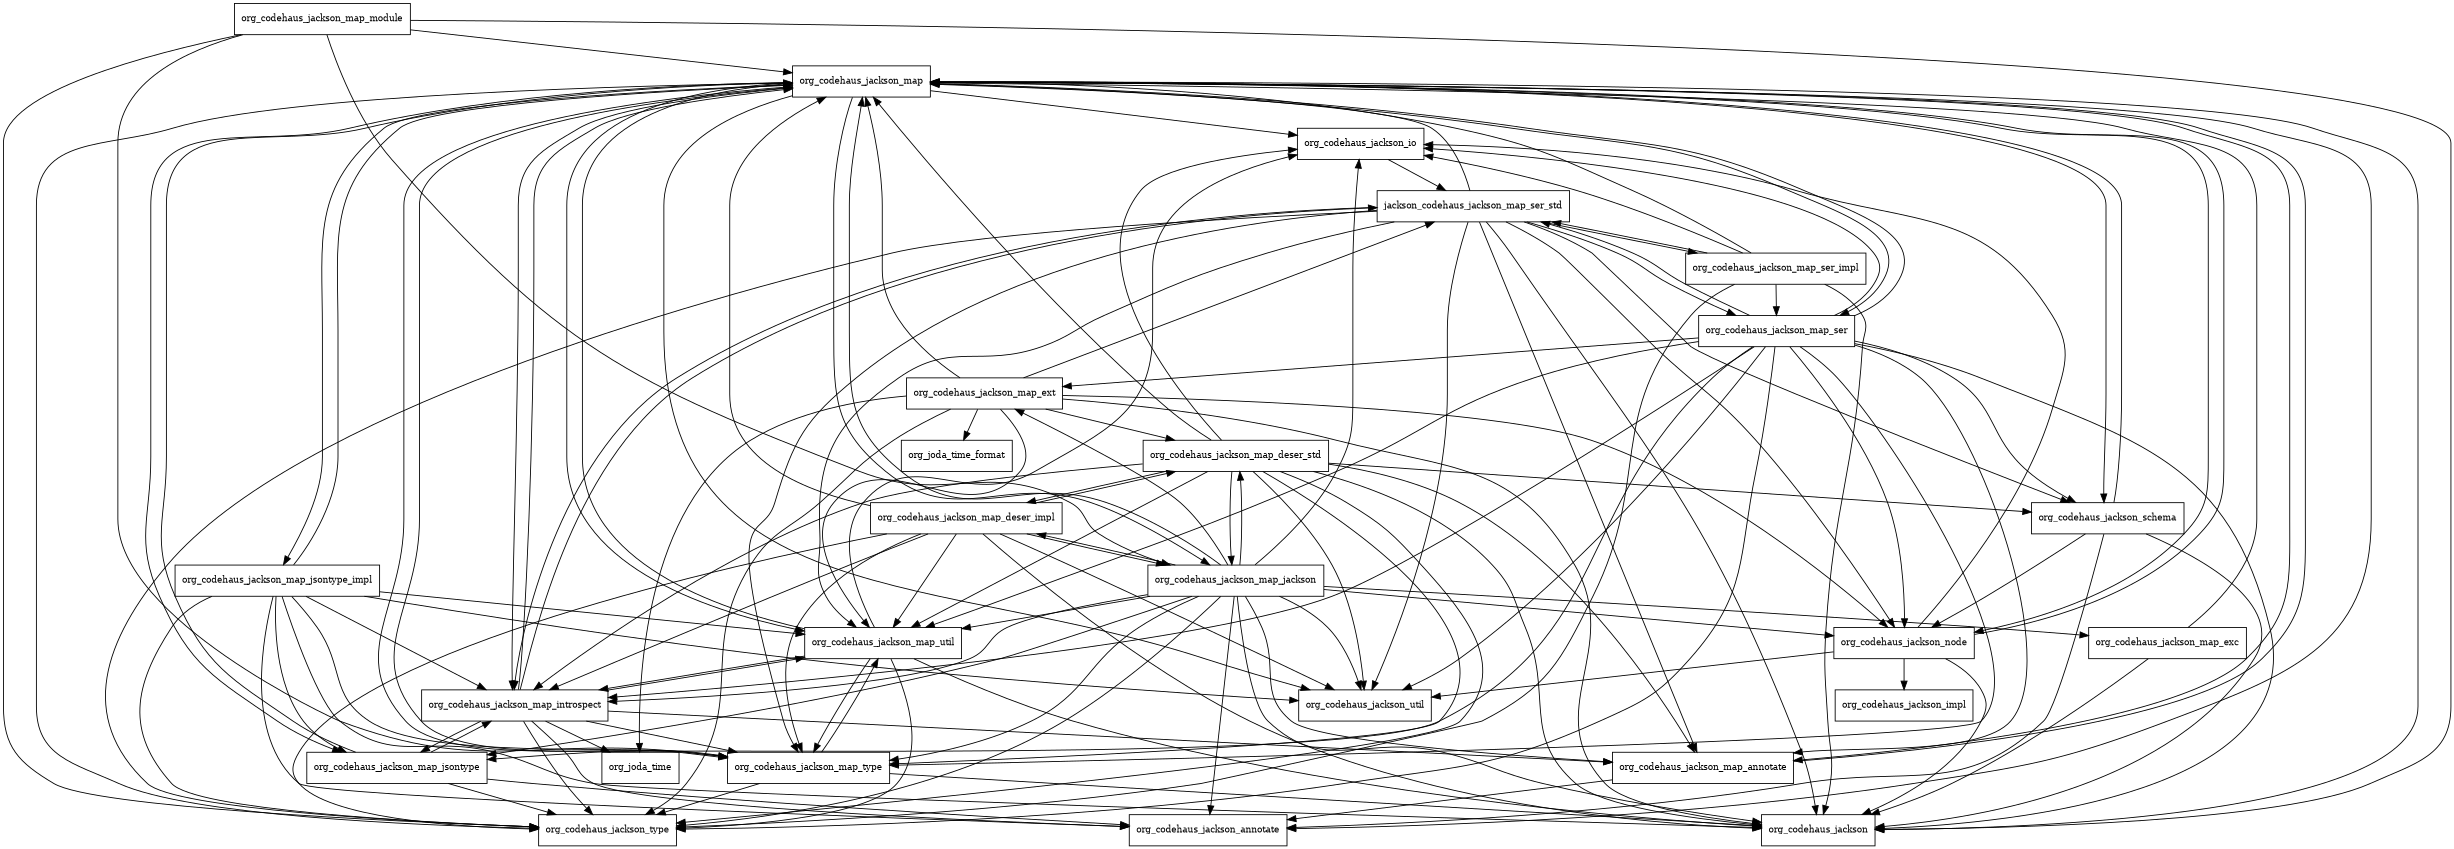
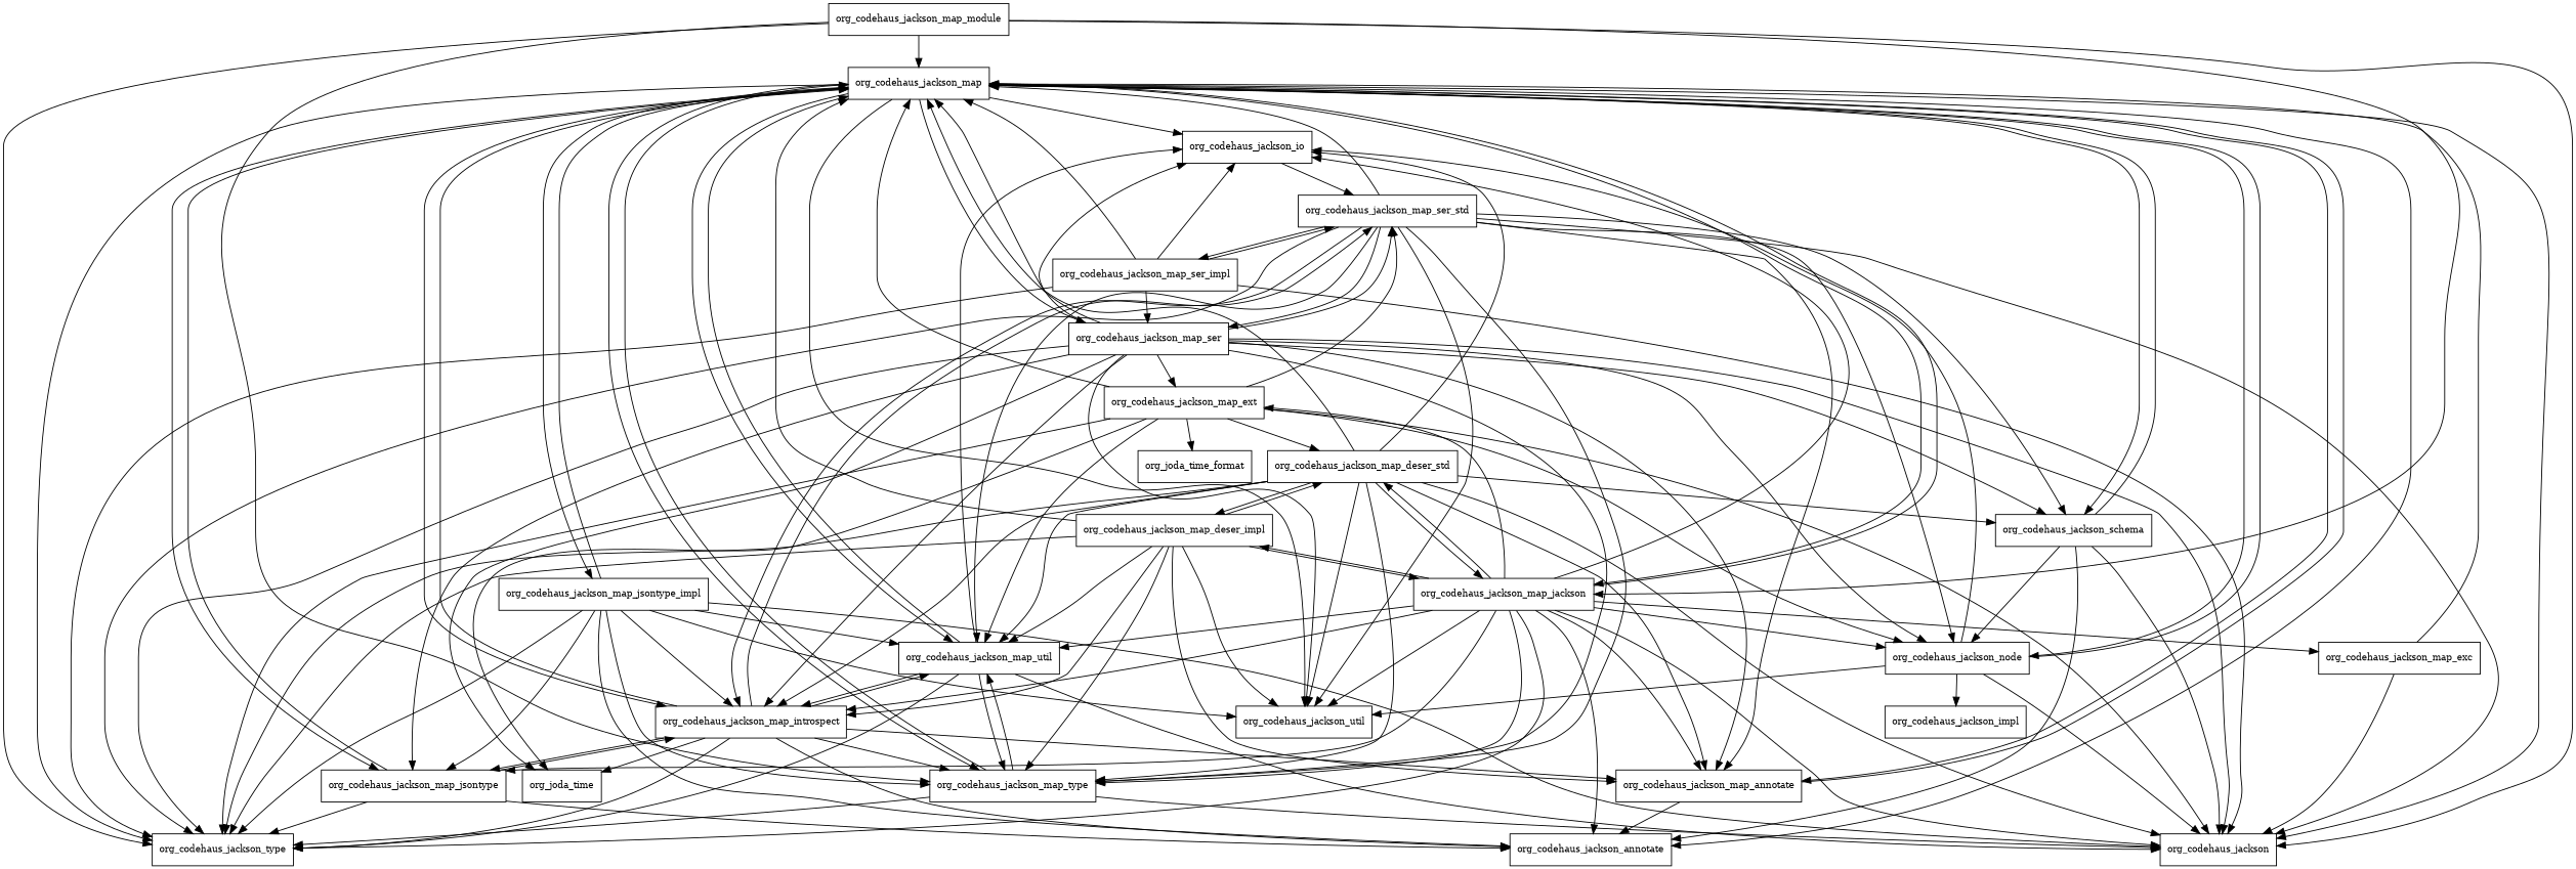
  digraph {
    node [fontsize=10.0 shape=box]
    org_codehaus_jackson_map
    org_codehaus_jackson
    org_codehaus_jackson_annotate
    org_codehaus_jackson_io
    org_codehaus_jackson_map_annotate
    n6 [label=org_codehaus_jackson_map_jackson]
    org_codehaus_jackson_map_introspect
    org_codehaus_jackson_map_jsontype
    org_codehaus_jackson_map_jsontype_impl
    org_codehaus_jackson_map_ser
    org_codehaus_jackson_map_type
    org_codehaus_jackson_map_util
    org_codehaus_jackson_node
    org_codehaus_jackson_schema
    org_codehaus_jackson_type
    org_codehaus_jackson_util
-   org_codehaus_jackson_map_ser_std [label=jackson_codehaus_jackson_map_ser_std]
+   org_codehaus_jackson_map_ser_std
    org_codehaus_jackson_map_deser_impl
    org_codehaus_jackson_map_deser_std
    org_codehaus_jackson_map_exc
    org_codehaus_jackson_map_ext
    org_joda_time
    org_codehaus_jackson_impl
    org_joda_time_format
    org_codehaus_jackson_map_ser_impl
    org_codehaus_jackson_map_module
    org_codehaus_jackson_map -> org_codehaus_jackson
    org_codehaus_jackson_map -> org_codehaus_jackson_annotate
    org_codehaus_jackson_map -> org_codehaus_jackson_io
    org_codehaus_jackson_map -> org_codehaus_jackson_map_annotate
    org_codehaus_jackson_map -> n6
    org_codehaus_jackson_map -> org_codehaus_jackson_map_introspect
    org_codehaus_jackson_map -> org_codehaus_jackson_map_jsontype
    org_codehaus_jackson_map -> org_codehaus_jackson_map_jsontype_impl
    org_codehaus_jackson_map -> org_codehaus_jackson_map_ser
    org_codehaus_jackson_map -> org_codehaus_jackson_map_type
    org_codehaus_jackson_map -> org_codehaus_jackson_map_util
    org_codehaus_jackson_map -> org_codehaus_jackson_node
    org_codehaus_jackson_map -> org_codehaus_jackson_schema
    org_codehaus_jackson_map -> org_codehaus_jackson_type
    org_codehaus_jackson_map -> org_codehaus_jackson_util
    org_codehaus_jackson_io -> org_codehaus_jackson_map_ser_std
    org_codehaus_jackson_map_annotate -> org_codehaus_jackson_map
    org_codehaus_jackson_map_annotate -> org_codehaus_jackson_annotate
    n6 -> org_codehaus_jackson_map
    n6 -> org_codehaus_jackson
    n6 -> org_codehaus_jackson_annotate
    n6 -> org_codehaus_jackson_io
    n6 -> org_codehaus_jackson_map_annotate
    n6 -> org_codehaus_jackson_map_introspect
    n6 -> org_codehaus_jackson_map_jsontype
    n6 -> org_codehaus_jackson_map_type
    n6 -> org_codehaus_jackson_map_util
    n6 -> org_codehaus_jackson_node
    n6 -> org_codehaus_jackson_type
    n6 -> org_codehaus_jackson_util
    n6 -> org_codehaus_jackson_map_deser_impl
    n6 -> org_codehaus_jackson_map_deser_std
    n6 -> org_codehaus_jackson_map_exc
    n6 -> org_codehaus_jackson_map_ext
    org_codehaus_jackson_map_introspect -> org_codehaus_jackson_map
    org_codehaus_jackson_map_introspect -> org_codehaus_jackson_annotate
    org_codehaus_jackson_map_introspect -> org_codehaus_jackson_map_annotate
    org_codehaus_jackson_map_introspect -> org_codehaus_jackson_map_jsontype
    org_codehaus_jackson_map_introspect -> org_codehaus_jackson_map_type
    org_codehaus_jackson_map_introspect -> org_codehaus_jackson_map_util
    org_codehaus_jackson_map_introspect -> org_codehaus_jackson_type
    org_codehaus_jackson_map_introspect -> org_codehaus_jackson_map_ser_std
    org_codehaus_jackson_map_introspect -> org_joda_time
    org_codehaus_jackson_map_jsontype -> org_codehaus_jackson_map
    org_codehaus_jackson_map_jsontype -> org_codehaus_jackson_annotate
    org_codehaus_jackson_map_jsontype -> org_codehaus_jackson_map_introspect
    org_codehaus_jackson_map_jsontype -> org_codehaus_jackson_type
    org_codehaus_jackson_map_jsontype_impl -> org_codehaus_jackson_map
    org_codehaus_jackson_map_jsontype_impl -> org_codehaus_jackson
    org_codehaus_jackson_map_jsontype_impl -> org_codehaus_jackson_annotate
    org_codehaus_jackson_map_jsontype_impl -> org_codehaus_jackson_map_introspect
    org_codehaus_jackson_map_jsontype_impl -> org_codehaus_jackson_map_jsontype
    org_codehaus_jackson_map_jsontype_impl -> org_codehaus_jackson_map_type
    org_codehaus_jackson_map_jsontype_impl -> org_codehaus_jackson_map_util
    org_codehaus_jackson_map_jsontype_impl -> org_codehaus_jackson_type
    org_codehaus_jackson_map_jsontype_impl -> org_codehaus_jackson_util
    org_codehaus_jackson_map_ser -> org_codehaus_jackson_map
    org_codehaus_jackson_map_ser -> org_codehaus_jackson
    org_codehaus_jackson_map_ser -> org_codehaus_jackson_io
    org_codehaus_jackson_map_ser -> org_codehaus_jackson_map_annotate
    org_codehaus_jackson_map_ser -> org_codehaus_jackson_map_introspect
    org_codehaus_jackson_map_ser -> org_codehaus_jackson_map_jsontype
    org_codehaus_jackson_map_ser -> org_codehaus_jackson_map_type
-   org_codehaus_jackson_map_ser -> org_codehaus_jackson_map_util
+   org_codehaus_jackson_map_ser -> org_joda_time
    org_codehaus_jackson_map_ser -> org_codehaus_jackson_node
    org_codehaus_jackson_map_ser -> org_codehaus_jackson_schema
    org_codehaus_jackson_map_ser -> org_codehaus_jackson_type
    org_codehaus_jackson_map_ser -> org_codehaus_jackson_util
    org_codehaus_jackson_map_ser -> org_codehaus_jackson_map_ser_std
    org_codehaus_jackson_map_ser -> org_codehaus_jackson_map_ext
    org_codehaus_jackson_map_type -> org_codehaus_jackson_map
    org_codehaus_jackson_map_type -> org_codehaus_jackson
    org_codehaus_jackson_map_type -> org_codehaus_jackson_map_util
    org_codehaus_jackson_map_type -> org_codehaus_jackson_type
    org_codehaus_jackson_map_util -> org_codehaus_jackson_map
    org_codehaus_jackson_map_util -> org_codehaus_jackson
    org_codehaus_jackson_map_util -> org_codehaus_jackson_io
    org_codehaus_jackson_map_util -> org_codehaus_jackson_map_introspect
    org_codehaus_jackson_map_util -> org_codehaus_jackson_map_type
    org_codehaus_jackson_map_util -> org_codehaus_jackson_type
    org_codehaus_jackson_node -> org_codehaus_jackson_map
    org_codehaus_jackson_node -> org_codehaus_jackson
    org_codehaus_jackson_node -> org_codehaus_jackson_io
    org_codehaus_jackson_node -> org_codehaus_jackson_util
    org_codehaus_jackson_node -> org_codehaus_jackson_impl
    org_codehaus_jackson_schema -> org_codehaus_jackson_map
    org_codehaus_jackson_schema -> org_codehaus_jackson
    org_codehaus_jackson_schema -> org_codehaus_jackson_annotate
    org_codehaus_jackson_schema -> org_codehaus_jackson_node
    org_codehaus_jackson_map_ser_std -> org_codehaus_jackson_map
    org_codehaus_jackson_map_ser_std -> org_codehaus_jackson
    org_codehaus_jackson_map_ser_std -> org_codehaus_jackson_map_annotate
    org_codehaus_jackson_map_ser_std -> org_codehaus_jackson_map_introspect
    org_codehaus_jackson_map_ser_std -> org_codehaus_jackson_map_ser
    org_codehaus_jackson_map_ser_std -> org_codehaus_jackson_map_type
    org_codehaus_jackson_map_ser_std -> org_codehaus_jackson_map_util
    org_codehaus_jackson_map_ser_std -> org_codehaus_jackson_node
    org_codehaus_jackson_map_ser_std -> org_codehaus_jackson_schema
    org_codehaus_jackson_map_ser_std -> org_codehaus_jackson_type
    org_codehaus_jackson_map_ser_std -> org_codehaus_jackson_util
    org_codehaus_jackson_map_ser_std -> org_codehaus_jackson_map_ser_impl
    org_codehaus_jackson_map_deser_impl -> org_codehaus_jackson_map
-   org_codehaus_jackson_map_deser_impl -> org_codehaus_jackson
+   org_codehaus_jackson_map_deser_impl -> org_codehaus_jackson_map_annotate
    org_codehaus_jackson_map_deser_impl -> n6
    org_codehaus_jackson_map_deser_impl -> org_codehaus_jackson_map_introspect
    org_codehaus_jackson_map_deser_impl -> org_codehaus_jackson_map_type
    org_codehaus_jackson_map_deser_impl -> org_codehaus_jackson_map_util
    org_codehaus_jackson_map_deser_impl -> org_codehaus_jackson_type
    org_codehaus_jackson_map_deser_impl -> org_codehaus_jackson_util
    org_codehaus_jackson_map_deser_impl -> org_codehaus_jackson_map_deser_std
    org_codehaus_jackson_map_deser_std -> org_codehaus_jackson_map
    org_codehaus_jackson_map_deser_std -> org_codehaus_jackson
    org_codehaus_jackson_map_deser_std -> org_codehaus_jackson_io
    org_codehaus_jackson_map_deser_std -> org_codehaus_jackson_map_annotate
    org_codehaus_jackson_map_deser_std -> n6
    org_codehaus_jackson_map_deser_std -> org_codehaus_jackson_map_introspect
    org_codehaus_jackson_map_deser_std -> org_codehaus_jackson_map_type
    org_codehaus_jackson_map_deser_std -> org_codehaus_jackson_map_util
    org_codehaus_jackson_map_deser_std -> org_codehaus_jackson_schema
    org_codehaus_jackson_map_deser_std -> org_codehaus_jackson_type
    org_codehaus_jackson_map_deser_std -> org_codehaus_jackson_util
    org_codehaus_jackson_map_deser_std -> org_codehaus_jackson_map_deser_impl
    org_codehaus_jackson_map_exc -> org_codehaus_jackson_map
    org_codehaus_jackson_map_exc -> org_codehaus_jackson
    org_codehaus_jackson_map_ext -> org_codehaus_jackson_map
    org_codehaus_jackson_map_ext -> org_codehaus_jackson
    org_codehaus_jackson_map_ext -> org_codehaus_jackson_map_util
    org_codehaus_jackson_map_ext -> org_codehaus_jackson_node
    org_codehaus_jackson_map_ext -> org_codehaus_jackson_type
    org_codehaus_jackson_map_ext -> org_codehaus_jackson_map_ser_std
    org_codehaus_jackson_map_ext -> org_codehaus_jackson_map_deser_std
    org_codehaus_jackson_map_ext -> org_joda_time
    org_codehaus_jackson_map_ext -> org_joda_time_format
    org_codehaus_jackson_map_ser_impl -> org_codehaus_jackson_map
    org_codehaus_jackson_map_ser_impl -> org_codehaus_jackson
    org_codehaus_jackson_map_ser_impl -> org_codehaus_jackson_io
    org_codehaus_jackson_map_ser_impl -> org_codehaus_jackson_map_ser
    org_codehaus_jackson_map_ser_impl -> org_codehaus_jackson_type
    org_codehaus_jackson_map_ser_impl -> org_codehaus_jackson_map_ser_std
    org_codehaus_jackson_map_module -> org_codehaus_jackson_map
    org_codehaus_jackson_map_module -> org_codehaus_jackson
    org_codehaus_jackson_map_module -> n6
    org_codehaus_jackson_map_module -> org_codehaus_jackson_map_type
    org_codehaus_jackson_map_module -> org_codehaus_jackson_type
  }
